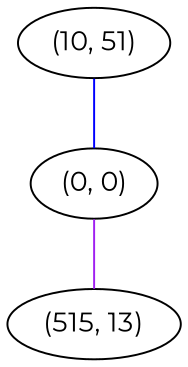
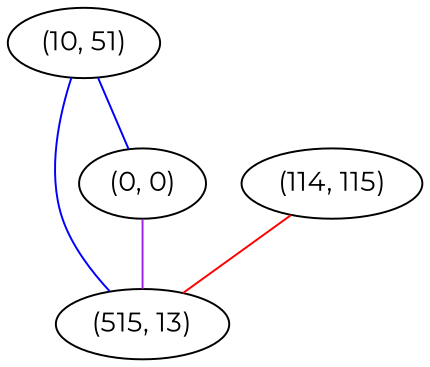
  graph {
    fontname=Montserrat
    node [fontname=Montserrat]
    edge [color=blue fontname=Montserrat weight=3]
    n1 [label="(515, 13)"]
    "(10, 51)"
    "(0, 0)"
+   "(114, 115)"
+   "(10, 51)" -- n1
    "(10, 51)" -- "(0, 0)"
    "(0, 0)" -- n1 [color=purple weight=4]
+   "(114, 115)" -- n1 [color=red weight=1]
  }
